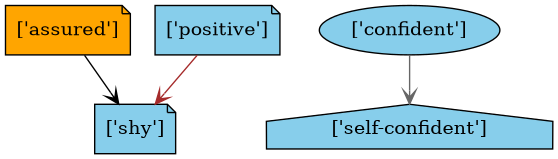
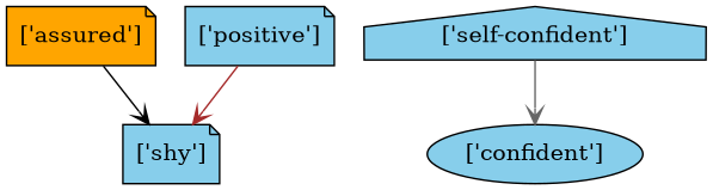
  strict digraph {
    node [fillcolor=skyblue shape=note style=filled]
    edge [arrowhead=vee]
    "['assured']" [fillcolor=orange]
    "['shy']"
    "['self-confident']" [shape=house]
    "['positive']"
    "['confident']" [shape=ellipse]
    "['assured']" -> "['shy']" [color=black]
    "['positive']" -> "['shy']" [color=brown]
-   "['confident']" -> "['self-confident']" [color=gray40]
+   "['self-confident']" -> "['confident']" [color=gray40]
  }
